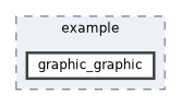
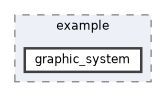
  digraph {
    compound=true
-   n1 [color=grey25 fillcolor=white fontname=Helvetica fontsize=10 height=0.2 label=graphic_graphic shape=box style="filled,bold" width=0.4]
+   n1 [color=grey25 fillcolor=white fontname=Helvetica fontsize=10 height=0.2 label=graphic_system shape=box style="filled,bold" width=0.4]
    subgraph cluster_1 {
      bgcolor="#edf0f7"
      fontname=Helvetica
      fontsize=10
      label=example
      pencolor=grey50
      style="filled,dashed"
      n1
    }
  }
